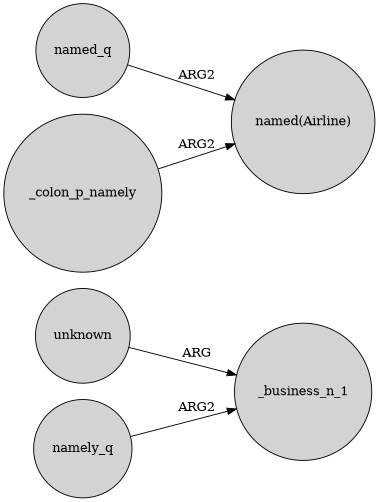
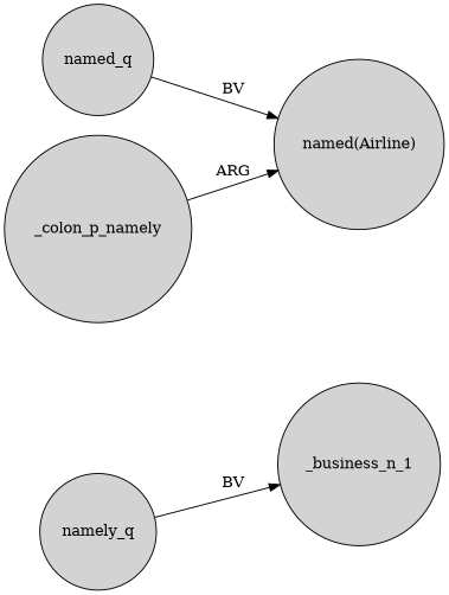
  digraph {
    rankdir=LR
    node [shape=circle style=filled]
-   unknown
    _business_n_1
    n3 [label=namely_q]
    n4 [label=named_q]
    "named(Airline)"
    _colon_p_namely
-   unknown -> _business_n_1 [label=ARG]
-   n3 -> _business_n_1 [label=ARG2]
-   n4 -> "named(Airline)" [label=ARG2]
-   _colon_p_namely -> "named(Airline)" [label=ARG2]
+   n3 -> _business_n_1 [label=BV]
+   n4 -> "named(Airline)" [label=BV]
+   _colon_p_namely -> "named(Airline)" [label=ARG]
  }
